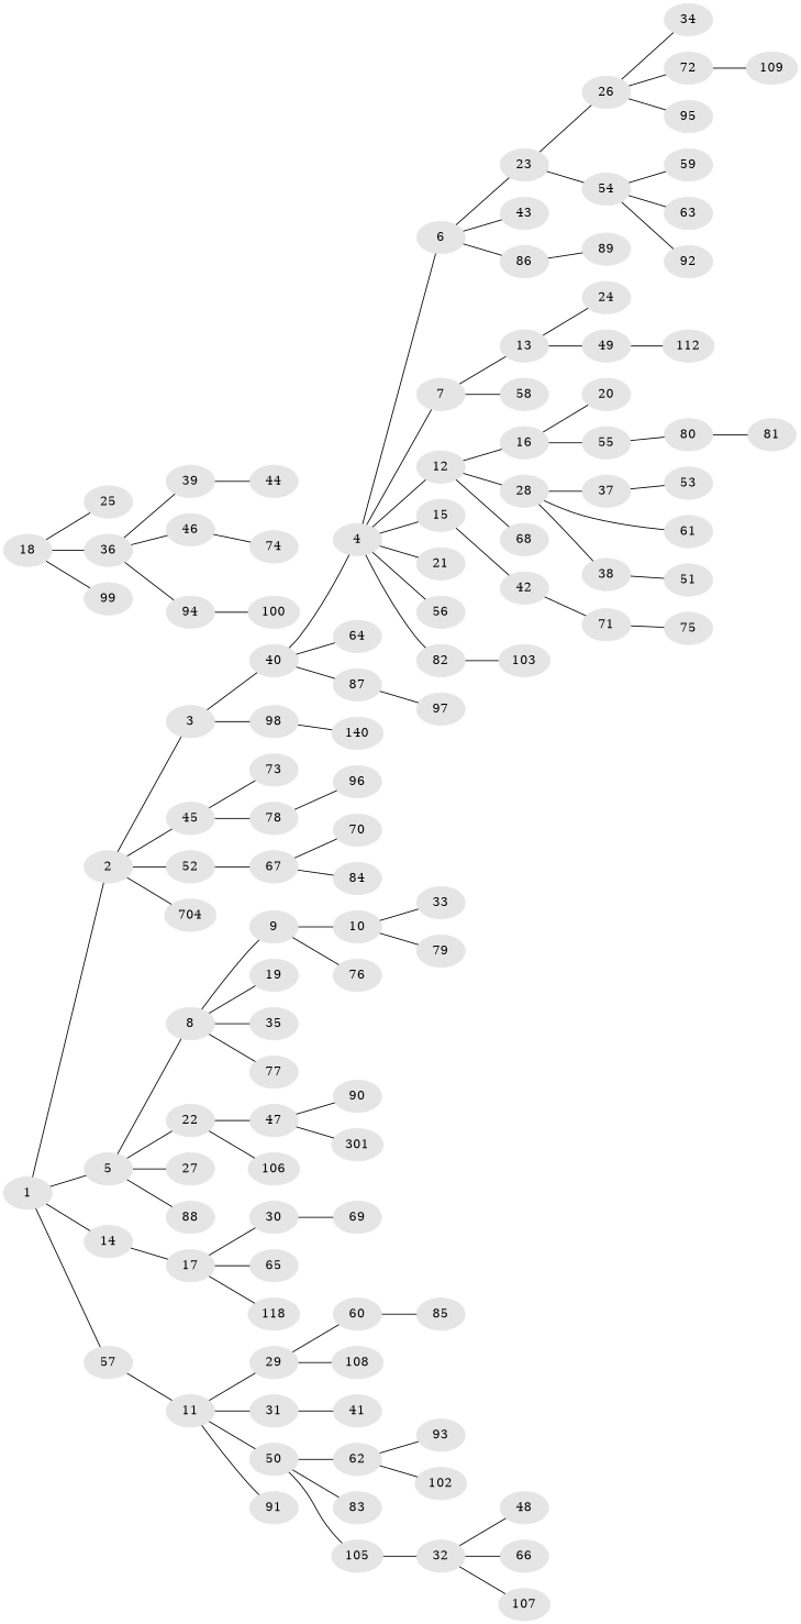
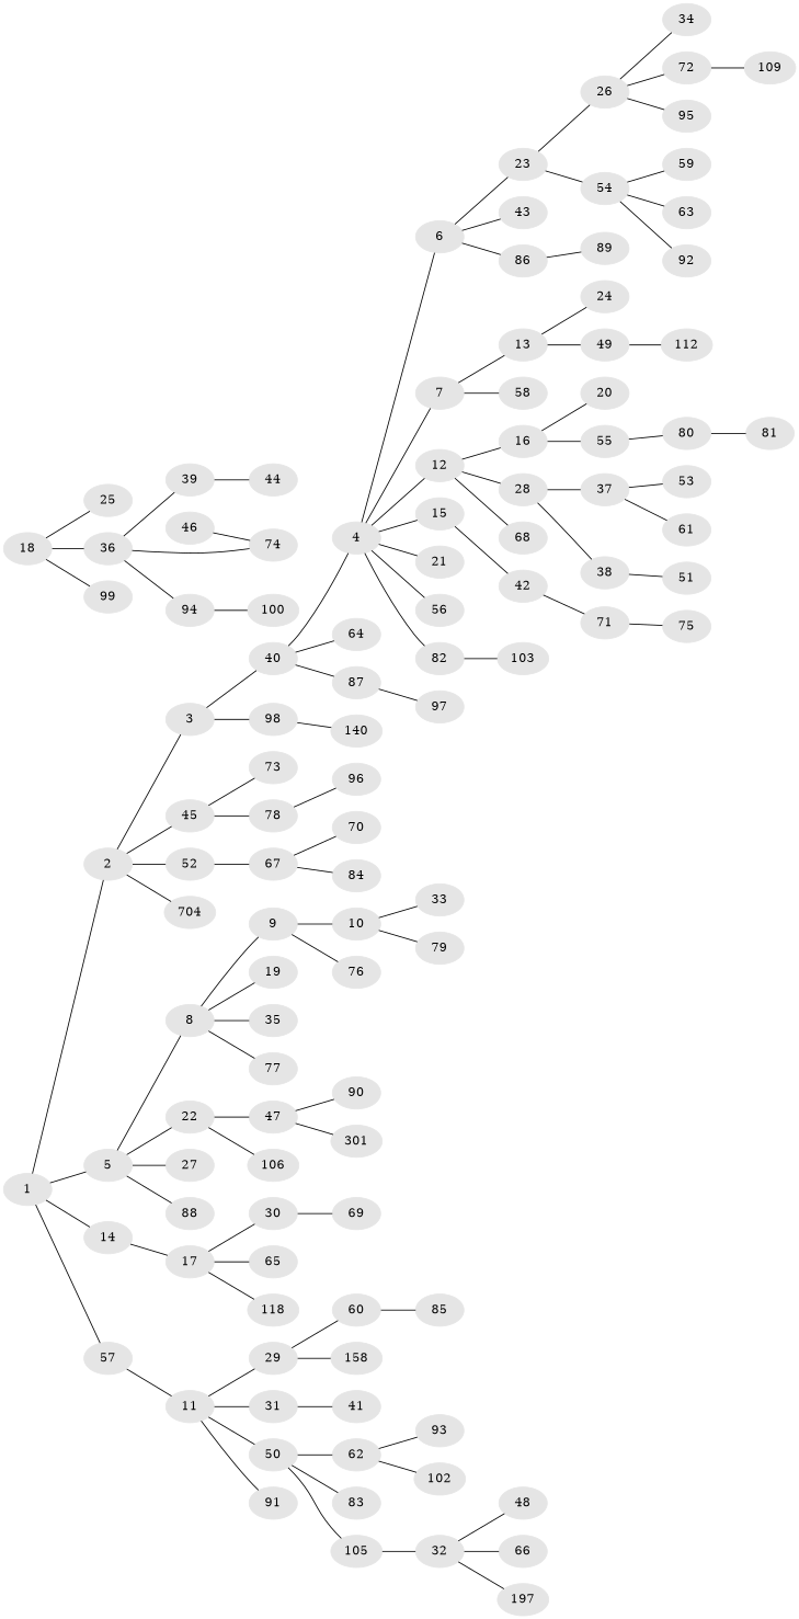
  graph {
    rankdir=LR
    node [color=gray90 style=filled]
    1
    2
    5
    14
    57
    3
    45
    52
    n9 [label=704]
    8
    22
    27
    88
    11
    29
    31
    50
    91
    17
    40
    98
    73
    78
    67
    4
    6
    7
    12
    15
    21
    56
    82
    64
    87
    n35 [label=140]
    23
    43
    86
    13
    58
    16
    28
    68
    42
    103
    9
    19
    35
    77
    47
    106
    18
    25
    36
    99
    26
    54
    89
    24
    49
    10
    76
    33
    79
    60
-   108
+   108 [label=158]
    41
    62
    83
    105
    20
    55
    37
    38
    112
    30
    65
    n78 [label=118]
    71
    80
    69
    39
    46
    94
    90
    n86 [label=301]
    34
    72
    95
    59
    63
    92
    109
    53
    61
    51
    85
    32
    48
    66
-   107
+   107 [label=197]
    44
    74
    100
    97
    75
    96
    93
    102
    70
    84
    81
    1 -- 2
    1 -- 5
    1 -- 14
    1 -- 57
    2 -- 3
    2 -- 45
    2 -- 52
    2 -- n9
    5 -- 8
    5 -- 22
    5 -- 27
    5 -- 88
    14 -- 17
    57 -- 11
    3 -- 40
    3 -- 98
    45 -- 73
    45 -- 78
    52 -- 67
    8 -- 9
    8 -- 19
    8 -- 35
    8 -- 77
    22 -- 47
    22 -- 106
    11 -- 29
    11 -- 31
    11 -- 50
    11 -- 91
    29 -- 60
    29 -- 108
    31 -- 41
    50 -- 62
    50 -- 83
    50 -- 105
    17 -- 30
    17 -- 65
    17 -- n78
    40 -- 4
    40 -- 64
    40 -- 87
    98 -- n35
    78 -- 96
    67 -- 70
    67 -- 84
    4 -- 6
    4 -- 7
    4 -- 12
    4 -- 15
    4 -- 21
    4 -- 56
    4 -- 82
    6 -- 23
    6 -- 43
    6 -- 86
    7 -- 13
    7 -- 58
    12 -- 16
    12 -- 28
    12 -- 68
    15 -- 42
    82 -- 103
    87 -- 97
    23 -- 26
    23 -- 54
    86 -- 89
    13 -- 24
    13 -- 49
    16 -- 20
    16 -- 55
    28 -- 37
    28 -- 38
    42 -- 71
    9 -- 10
    9 -- 76
    47 -- 90
    47 -- n86
    18 -- 25
    18 -- 36
    18 -- 99
    36 -- 39
-   36 -- 46
+   36 -- 74
    36 -- 94
    26 -- 34
    26 -- 72
    26 -- 95
    54 -- 59
    54 -- 63
    54 -- 92
    49 -- 112
    10 -- 33
    10 -- 79
    60 -- 85
    62 -- 93
    62 -- 102
    105 -- 32
    55 -- 80
    37 -- 53
-   28 -- 61
+   37 -- 61
    38 -- 51
    30 -- 69
    71 -- 75
    80 -- 81
    39 -- 44
    46 -- 74
    94 -- 100
    72 -- 109
    32 -- 48
    32 -- 66
    32 -- 107
  }
